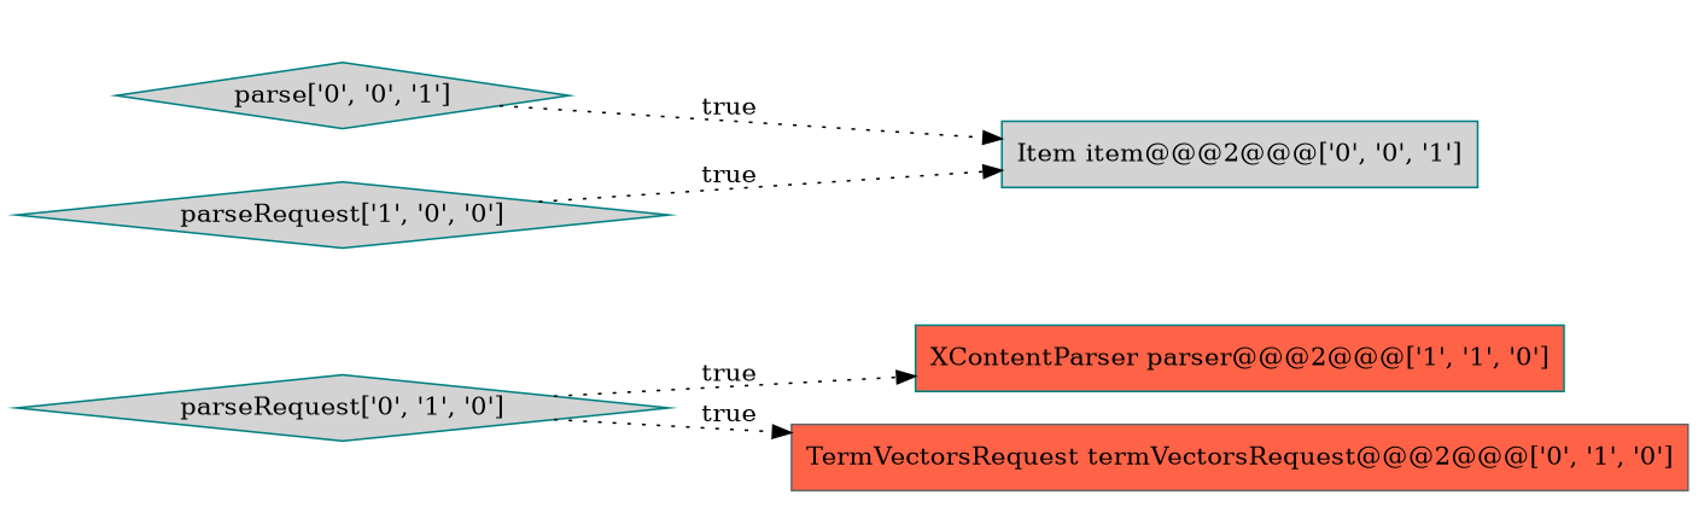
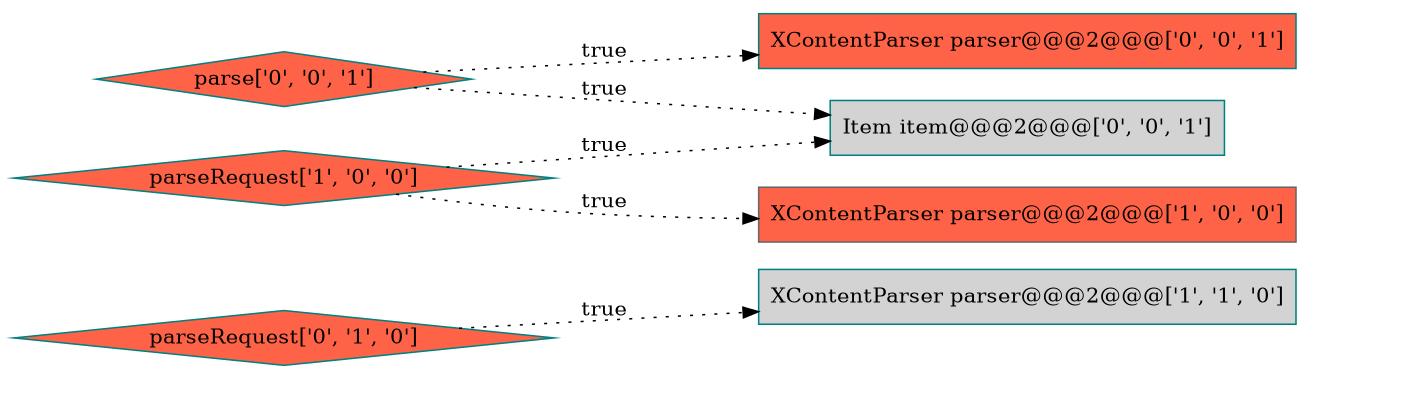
  digraph {
    rankdir=LR
    node [color=teal fillcolor=tomato shape=box style=filled]
    edge [style=dotted]
-   n1 [label="XContentParser parser@@@2@@@['1', '1', '0']"]
-   n2 [fillcolor=lightgray label="parse['0', '0', '1']" shape=diamond]
+   n1 [fillcolor=lightgray label="XContentParser parser@@@2@@@['1', '1', '0']"]
+   n2 [label="parse['0', '0', '1']" shape=diamond]
    n3 [fillcolor=lightgray label="Item item@@@2@@@['0', '0', '1']"]
-   n6 [fillcolor=lightgray label="parseRequest['0', '1', '0']" shape=diamond]
-   n7 [color=gray40 label="TermVectorsRequest termVectorsRequest@@@2@@@['0', '1', '0']"]
-   n8 [fillcolor=lightgray label="parseRequest['1', '0', '0']" shape=diamond]
+   n4 [label="XContentParser parser@@@2@@@['0', '0', '1']"]
+   n5 [color=gray40 label="XContentParser parser@@@2@@@['1', '0', '0']"]
+   n6 [label="parseRequest['0', '1', '0']" shape=diamond]
+   n8 [label="parseRequest['1', '0', '0']" shape=diamond]
    n2 -> n3 [label=true]
+   n2 -> n4 [label=true]
    n6 -> n1 [label=true]
-   n6 -> n7 [label=true]
    n8 -> n3 [label=true]
+   n8 -> n5 [label=true]
  }
